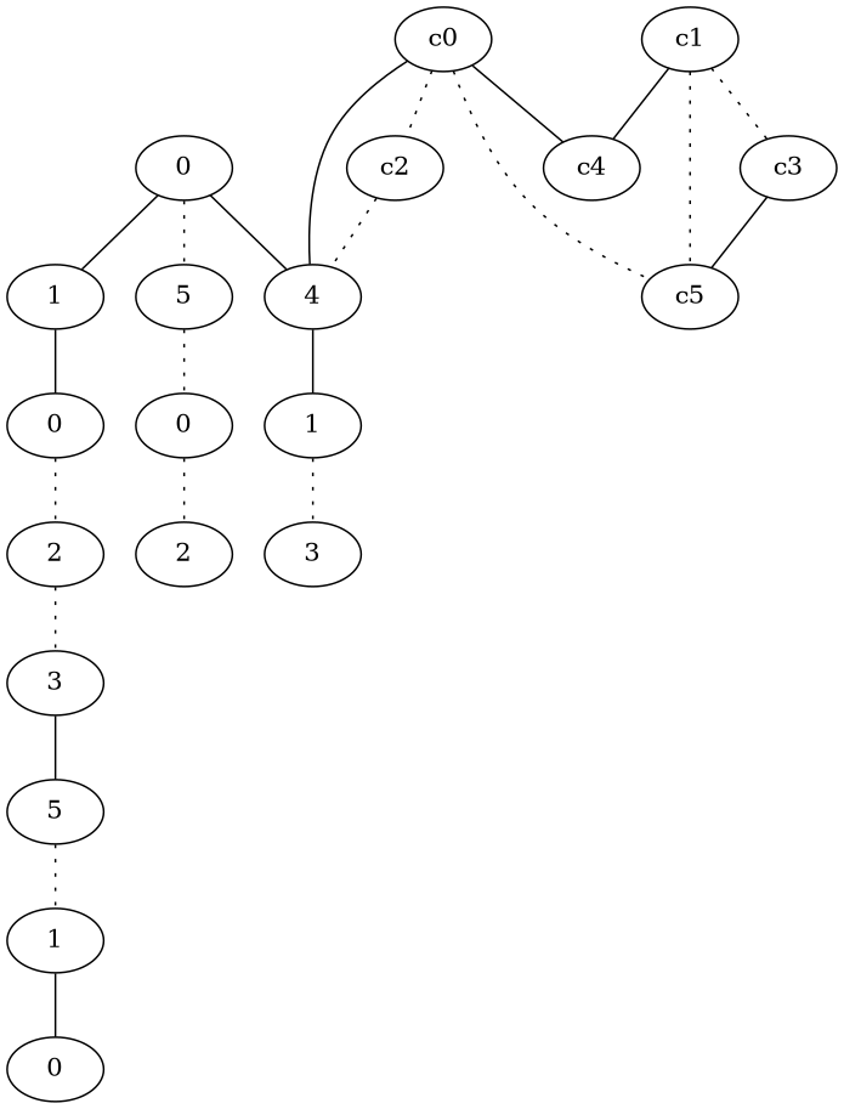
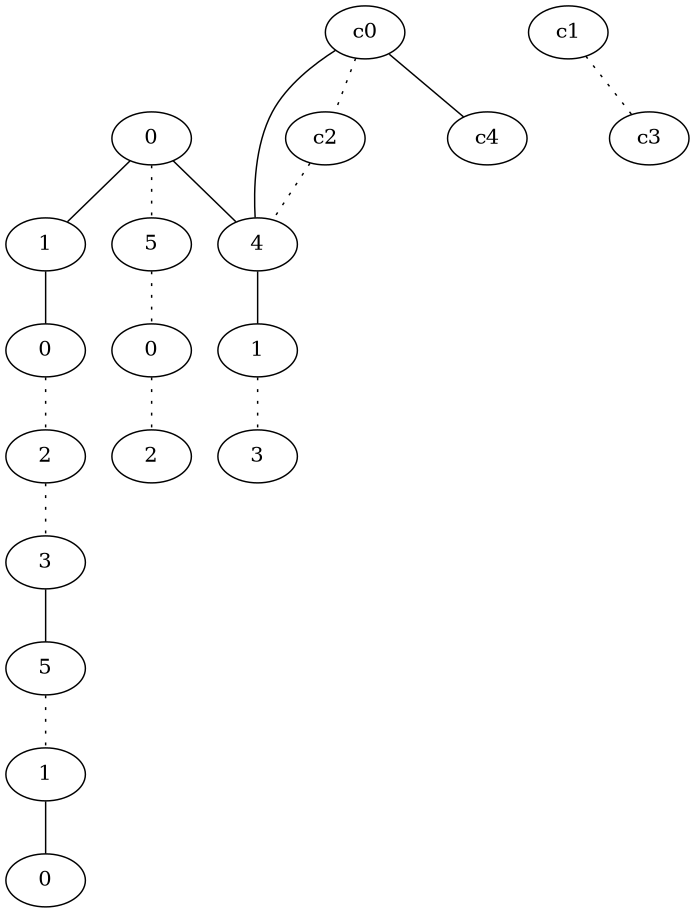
  graph {
    edge [style=dotted]
    n1 [label=0]
    n2 [label=1]
    n3 [label=5]
    n4 [label=4]
    n5 [label=0]
    n6 [label=0]
    n7 [label=1]
    n8 [label=2]
    n9 [label=3]
    n10 [label=5]
    n11 [label=1]
    n12 [label=0]
    n13 [label=2]
    n14 [label=3]
    c0
    c2
    c4
-   c5
    c1
    c3
    n1 -- n2 [style=""]
    n1 -- n3
    n1 -- n4 [style=""]
    n2 -- n5 [style=""]
    n3 -- n6
    n4 -- n7 [style=""]
    n5 -- n8
    n6 -- n13
    n7 -- n14
    n8 -- n9
    n9 -- n10 [style=""]
    n10 -- n11
    n11 -- n12 [style=""]
    c0 -- n4 [style=""]
    c0 -- c2
    c0 -- c4 [style=""]
-   c0 -- c5
    c2 -- n4
-   c1 -- c4 [style=""]
-   c1 -- c5
    c1 -- c3
-   c3 -- c5 [style=""]
  }
